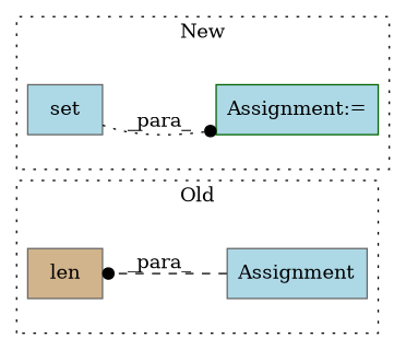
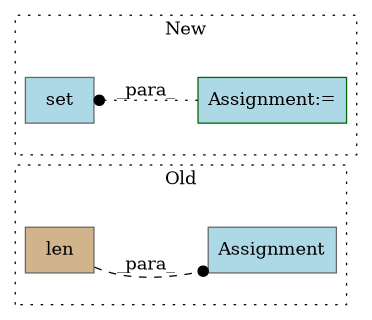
  digraph {
    rankdir=LR
    node [a=32 color=gray40 fillcolor=lightblue l="4,1" shape=box style=filled]
    edge [arrowhead=dot]
    n1 [fillcolor=tan label=len s="4097,4119"]
    n2 [a=22 l=18 label=Assignment s=4101]
    n3 [label=set s="4077,4131"]
    n4 [a=7 color=darkgreen l=1 label="Assignment:=" s=4076]
    subgraph cluster_1 {
      label=Old
      style=dotted
      n1
      n2
    }
    subgraph cluster_2 {
      label=New
      style=dotted
      n3
      n4
    }
-   n2 -> n1 [label=_para_ style=dashed]
-   n3 -> n4 [label=_para_ style=dotted]
+   n1 -> n2 [label=_para_ style=dashed]
+   n4 -> n3 [label=_para_ style=dotted]
  }
